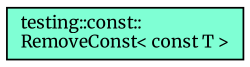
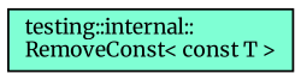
  digraph {
    rankdir=LR
    fontname=Merriweather
-   n1 [color=black fillcolor=aquamarine fontname=Merriweather fontsize=10 height=0.2 label="testing::const::\lRemoveConst\< const T \>" shape=record style=filled width=0.4]
+   n1 [color=black fillcolor=aquamarine fontname=Merriweather fontsize=10 height=0.2 label="testing::internal::\lRemoveConst\< const T \>" shape=record style=filled width=0.4]
  }
